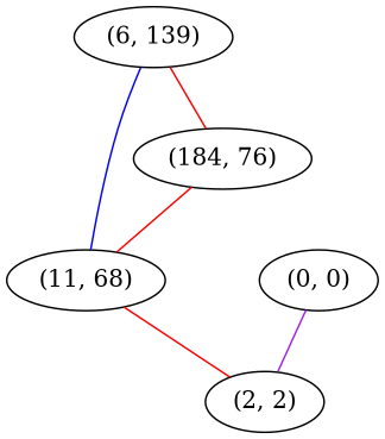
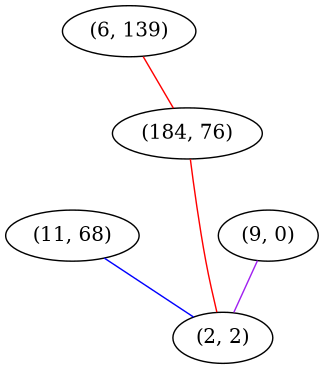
  graph {
    edge [color=red weight=3]
    "(6, 139)"
    "(184, 76)"
    "(11, 68)"
    "(2, 2)"
-   "(0, 0)"
+   "(0, 0)" [label="(9, 0)"]
    "(6, 139)" -- "(184, 76)"
-   "(6, 139)" -- "(11, 68)" [color=blue]
-   "(184, 76)" -- "(11, 68)" [weight=1]
-   "(11, 68)" -- "(2, 2)"
+   "(184, 76)" -- "(2, 2)" [weight=1]
+   "(11, 68)" -- "(2, 2)" [color=blue]
    "(0, 0)" -- "(2, 2)" [color=purple weight=4]
  }
